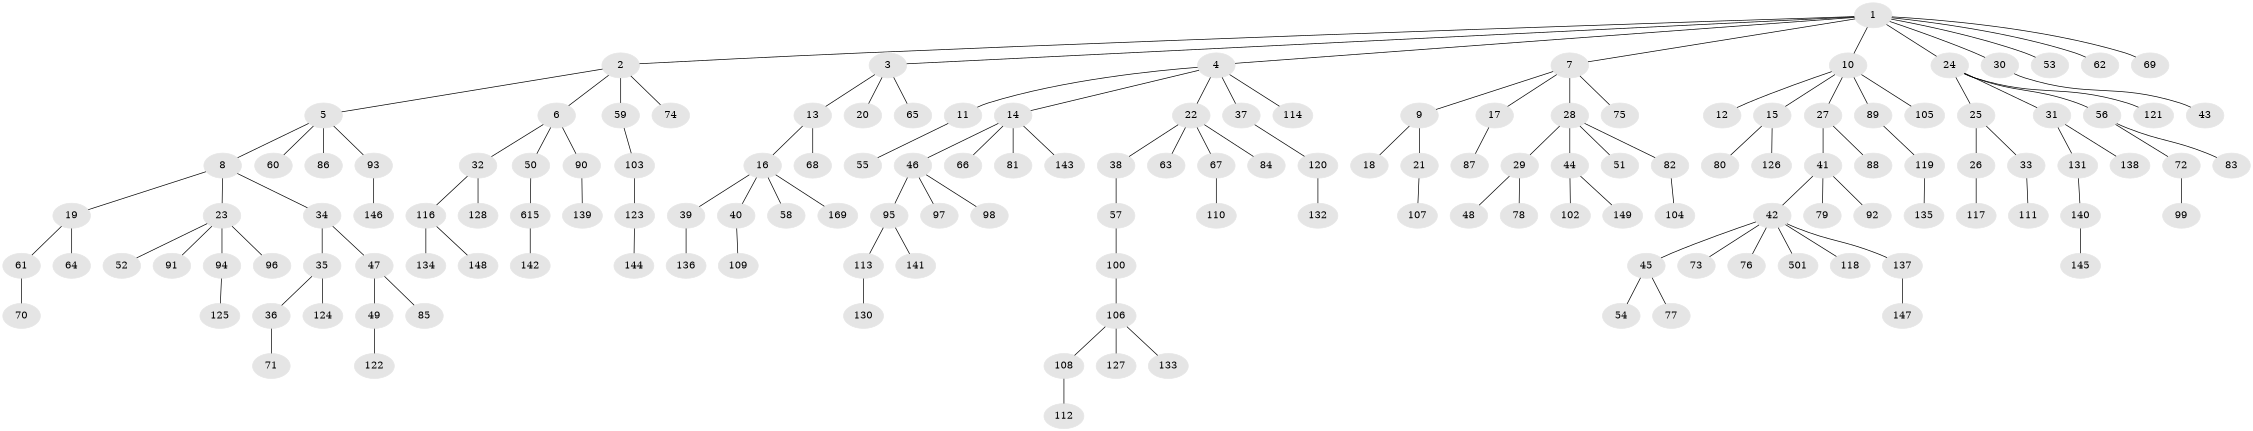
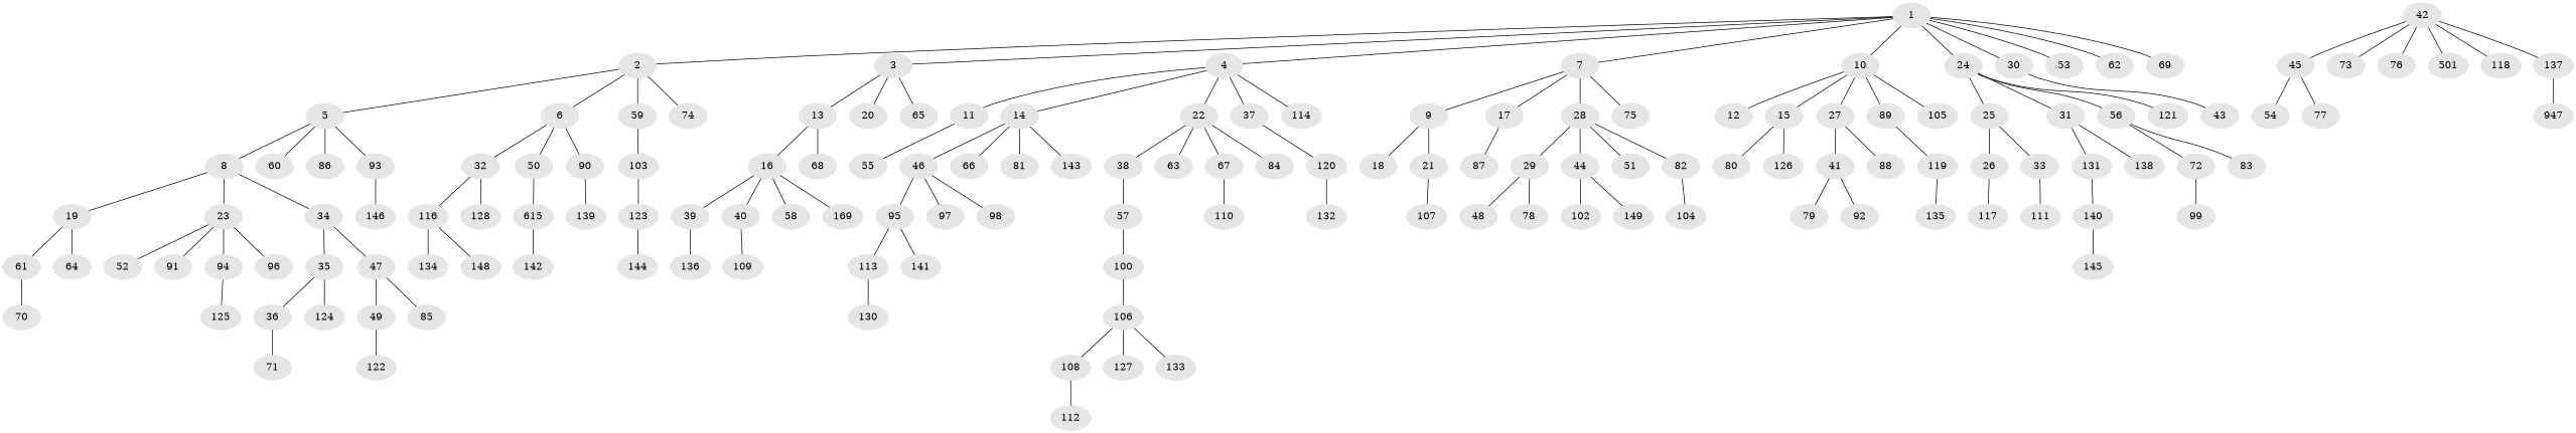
  graph {
    node [color=gray90 style=filled]
    1
    2
    3
    4
    7
    10
    24
    30
    53
    62
    69
    5
    6
    59
    74
    13
    20
    65
    11
    14
    22
    37
    114
    9
    17
    28
    75
    12
    15
    27
    89
    105
    25
    31
    56
    121
    43
    8
    60
    86
    93
    32
    50
    90
    103
    16
    68
    55
    46
    66
    81
    143
    38
    63
    67
    84
    120
    19
    23
    34
    146
    116
    128
    n64 [label=615]
    139
    18
    21
    87
    29
    44
    51
    82
    61
    64
    52
    91
    94
    96
    35
    47
    107
    80
    126
    41
    88
    119
    39
    40
    58
    n90 [label=169]
    95
    97
    98
    136
    109
    70
    57
    110
    125
    26
    33
    131
    138
    72
    83
    117
    111
    42
    79
    92
    48
    78
    102
    149
    104
    140
    134
    148
    36
    124
    49
    85
    71
    132
    100
    45
    73
    76
    n129 [label=501]
    118
    137
    54
    77
-   147
+   147 [label=947]
    113
    141
    122
    142
    99
    106
    123
    135
    130
    108
    127
    133
    144
    112
    145
    1 -- 2
    1 -- 3
    1 -- 4
    1 -- 7
    1 -- 10
    1 -- 24
    1 -- 30
    1 -- 53
    1 -- 62
    1 -- 69
    2 -- 5
    2 -- 6
    2 -- 59
    2 -- 74
    3 -- 13
    3 -- 20
    3 -- 65
    4 -- 11
    4 -- 14
    4 -- 22
    4 -- 37
    4 -- 114
    7 -- 9
    7 -- 17
    7 -- 28
    7 -- 75
    10 -- 12
    10 -- 15
    10 -- 27
    10 -- 89
    10 -- 105
    24 -- 25
    24 -- 31
    24 -- 56
    24 -- 121
    30 -- 43
    5 -- 8
    5 -- 60
    5 -- 86
    5 -- 93
    6 -- 32
    6 -- 50
    6 -- 90
    59 -- 103
    13 -- 16
    13 -- 68
    11 -- 55
    14 -- 46
    14 -- 66
    14 -- 81
    14 -- 143
    22 -- 38
    22 -- 63
    22 -- 67
    22 -- 84
    37 -- 120
    9 -- 18
    9 -- 21
    17 -- 87
    28 -- 29
    28 -- 44
    28 -- 51
    28 -- 82
    15 -- 80
    15 -- 126
    27 -- 41
    27 -- 88
    89 -- 119
    25 -- 26
    25 -- 33
    31 -- 131
    31 -- 138
    56 -- 72
    56 -- 83
    8 -- 19
    8 -- 23
    8 -- 34
    93 -- 146
    32 -- 116
    32 -- 128
    50 -- n64
    90 -- 139
    103 -- 123
    16 -- 39
    16 -- 40
    16 -- 58
    16 -- n90
    46 -- 95
    46 -- 97
    46 -- 98
    38 -- 57
    67 -- 110
    120 -- 132
    19 -- 61
    19 -- 64
    23 -- 52
    23 -- 91
    23 -- 94
    23 -- 96
    34 -- 35
    34 -- 47
    116 -- 134
    116 -- 148
    n64 -- 142
    21 -- 107
    29 -- 48
    29 -- 78
    44 -- 102
    44 -- 149
    82 -- 104
    61 -- 70
    94 -- 125
    35 -- 36
    35 -- 124
    47 -- 49
    47 -- 85
-   41 -- 42
    41 -- 79
    41 -- 92
    119 -- 135
    39 -- 136
    40 -- 109
    95 -- 113
    95 -- 141
    57 -- 100
    26 -- 117
    33 -- 111
    131 -- 140
    72 -- 99
    42 -- 45
    42 -- 73
    42 -- 76
    42 -- n129
    42 -- 118
    42 -- 137
    140 -- 145
    36 -- 71
    49 -- 122
    100 -- 106
    45 -- 54
    45 -- 77
    137 -- 147
    113 -- 130
    106 -- 108
    106 -- 127
    106 -- 133
    123 -- 144
    108 -- 112
  }
